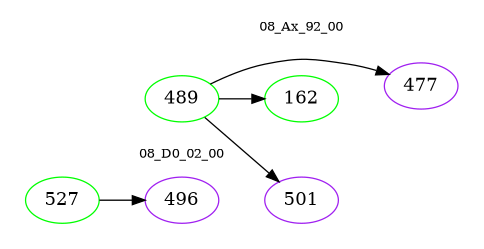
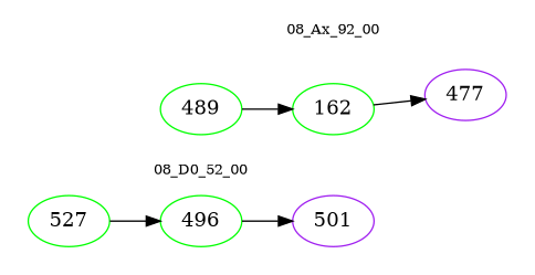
  digraph {
    rankdir=LR
    node [color=green]
    edge [color=black]
    n1 [label=489]
    n2 [label=162]
    n3 [color=purple label=477]
    n4 [label=527]
-   n5 [color=purple label=496]
+   n5 [label=496]
    n6 [color=purple label=501]
    subgraph cluster_1 {
      color=white
      fontsize=10
      label="08_Ax_92_00"
      n1
      n2
      n3
    }
    subgraph cluster_2 {
      color=white
      fontsize=10
-     label="08_D0_02_00"
+     label="08_D0_52_00"
      n4
      n5
      n6
    }
    n1 -> n2
-   n1 -> n3
+   n2 -> n3
    n4 -> n5
-   n1 -> n6
+   n5 -> n6
  }
